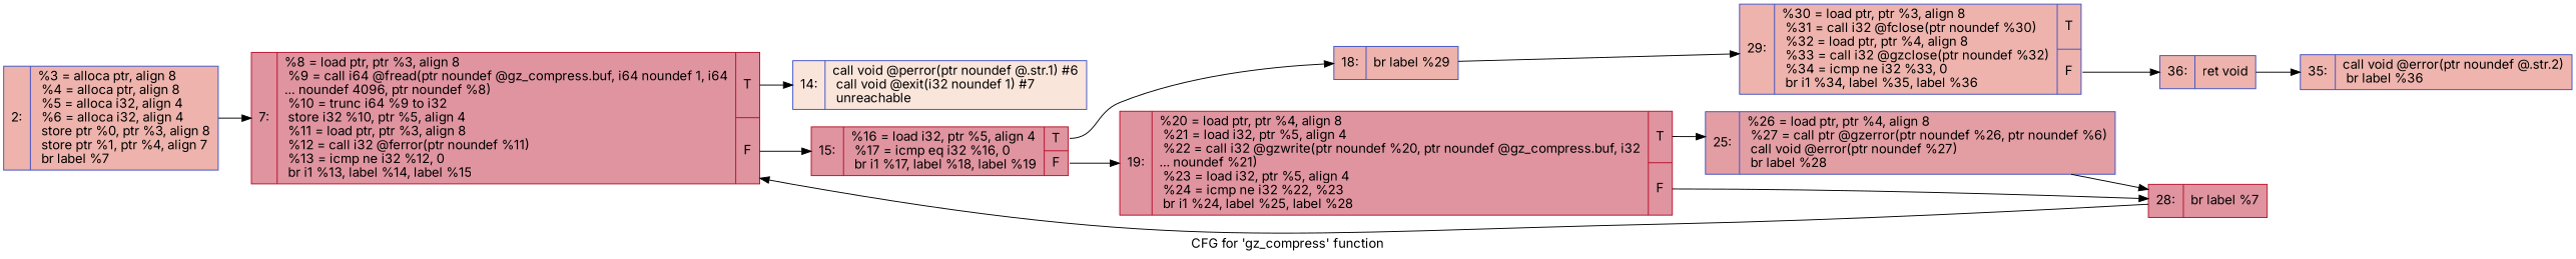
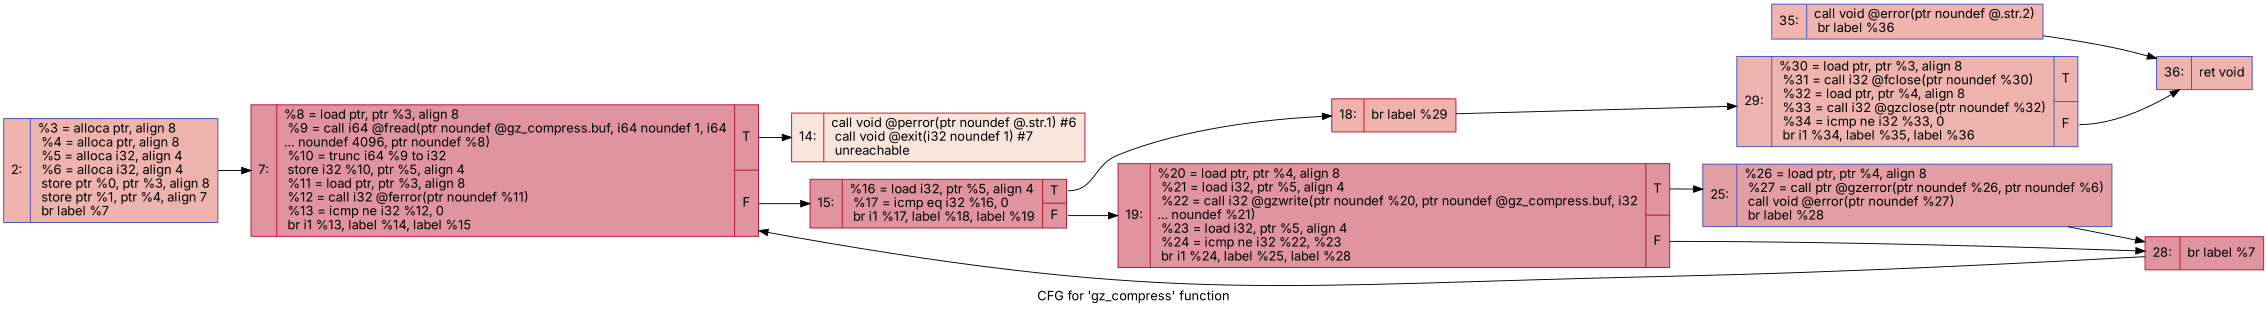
  digraph {
    fontname=Inter
    label="CFG for 'gz_compress' function"
    rankdir=LR
    node [color="#3d50c3ff" fillcolor="#d6524470" fontname=Inter shape=record style=filled]
    edge [fontname=Inter]
    n1 [label="{2:\l|  %3 = alloca ptr, align 8\l  %4 = alloca ptr, align 8\l  %5 = alloca i32, align 4\l  %6 = alloca i32, align 4\l  store ptr %0, ptr %3, align 8\l  store ptr %1, ptr %4, align 7\l  br label %7\l}"]
    n2 [color="#b70d28ff" fillcolor="#b70d2870" label="{7:\l|  %8 = load ptr, ptr %3, align 8\l  %9 = call i64 @fread(ptr noundef @gz_compress.buf, i64 noundef 1, i64\l... noundef 4096, ptr noundef %8)\l  %10 = trunc i64 %9 to i32\l  store i32 %10, ptr %5, align 4\l  %11 = load ptr, ptr %3, align 8\l  %12 = call i32 @ferror(ptr noundef %11)\l  %13 = icmp ne i32 %12, 0\l  br i1 %13, label %14, label %15\l|{<s0>T|<s1>F}}"]
-   n3 [fillcolor="#f4c5ad70" label="{14:\l|  call void @perror(ptr noundef @.str.1) #6\l  call void @exit(i32 noundef 1) #7\l  unreachable\l}"]
+   n3 [color="#b70d28ff" fillcolor="#f4c5ad70" label="{14:\l|  call void @perror(ptr noundef @.str.1) #6\l  call void @exit(i32 noundef 1) #7\l  unreachable\l}"]
    n4 [color="#b70d28ff" fillcolor="#b70d2870" label="{15:\l|  %16 = load i32, ptr %5, align 4\l  %17 = icmp eq i32 %16, 0\l  br i1 %17, label %18, label %19\l|{<s0>T|<s1>F}}"]
-   n5 [label="{18:\l|  br label %29\l}"]
+   n5 [color="#b70d28ff" label="{18:\l|  br label %29\l}"]
    n6 [color="#b70d28ff" fillcolor="#b70d2870" label="{19:\l|  %20 = load ptr, ptr %4, align 8\l  %21 = load i32, ptr %5, align 4\l  %22 = call i32 @gzwrite(ptr noundef %20, ptr noundef @gz_compress.buf, i32\l... noundef %21)\l  %23 = load i32, ptr %5, align 4\l  %24 = icmp ne i32 %22, %23\l  br i1 %24, label %25, label %28\l|{<s0>T|<s1>F}}"]
    n7 [label="{29:\l|  %30 = load ptr, ptr %3, align 8\l  %31 = call i32 @fclose(ptr noundef %30)\l  %32 = load ptr, ptr %4, align 8\l  %33 = call i32 @gzclose(ptr noundef %32)\l  %34 = icmp ne i32 %33, 0\l  br i1 %34, label %35, label %36\l|{<s0>T|<s1>F}}"]
    n8 [fillcolor="#be242e70" label="{25:\l|  %26 = load ptr, ptr %4, align 8\l  %27 = call ptr @gzerror(ptr noundef %26, ptr noundef %6)\l  call void @error(ptr noundef %27)\l  br label %28\l}"]
    n9 [color="#b70d28ff" fillcolor="#b70d2870" label="{28:\l|  br label %7\l}"]
    n10 [label="{36:\l|  ret void\l}"]
    n11 [fillcolor="#d8564670" label="{35:\l|  call void @error(ptr noundef @.str.2)\l  br label %36\l}"]
    n1 -> n2
    n2 -> n3 [tailport=s0]
    n2 -> n4 [tailport=s1]
    n4 -> n5 [tailport=s0]
    n4 -> n6 [tailport=s1]
    n5 -> n7
    n6 -> n8 [tailport=s0]
    n6 -> n9 [tailport=s1]
    n7 -> n10 [tailport=s1]
    n8 -> n9
    n9 -> n2
-   n10 -> n11
+   n11 -> n10
  }
